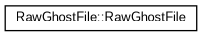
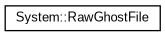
  digraph {
    rankdir=TB
    fontname="Liberation Sans"
-   n1 [color=black fillcolor=white fontname="Liberation Sans" fontsize=10 height=0.2 label="RawGhostFile::RawGhostFile" shape=record style=filled width=0.4]
+   n1 [color=black fillcolor=white fontname="Liberation Sans" fontsize=10 height=0.2 label="System::RawGhostFile" shape=record style=filled width=0.4]
  }
